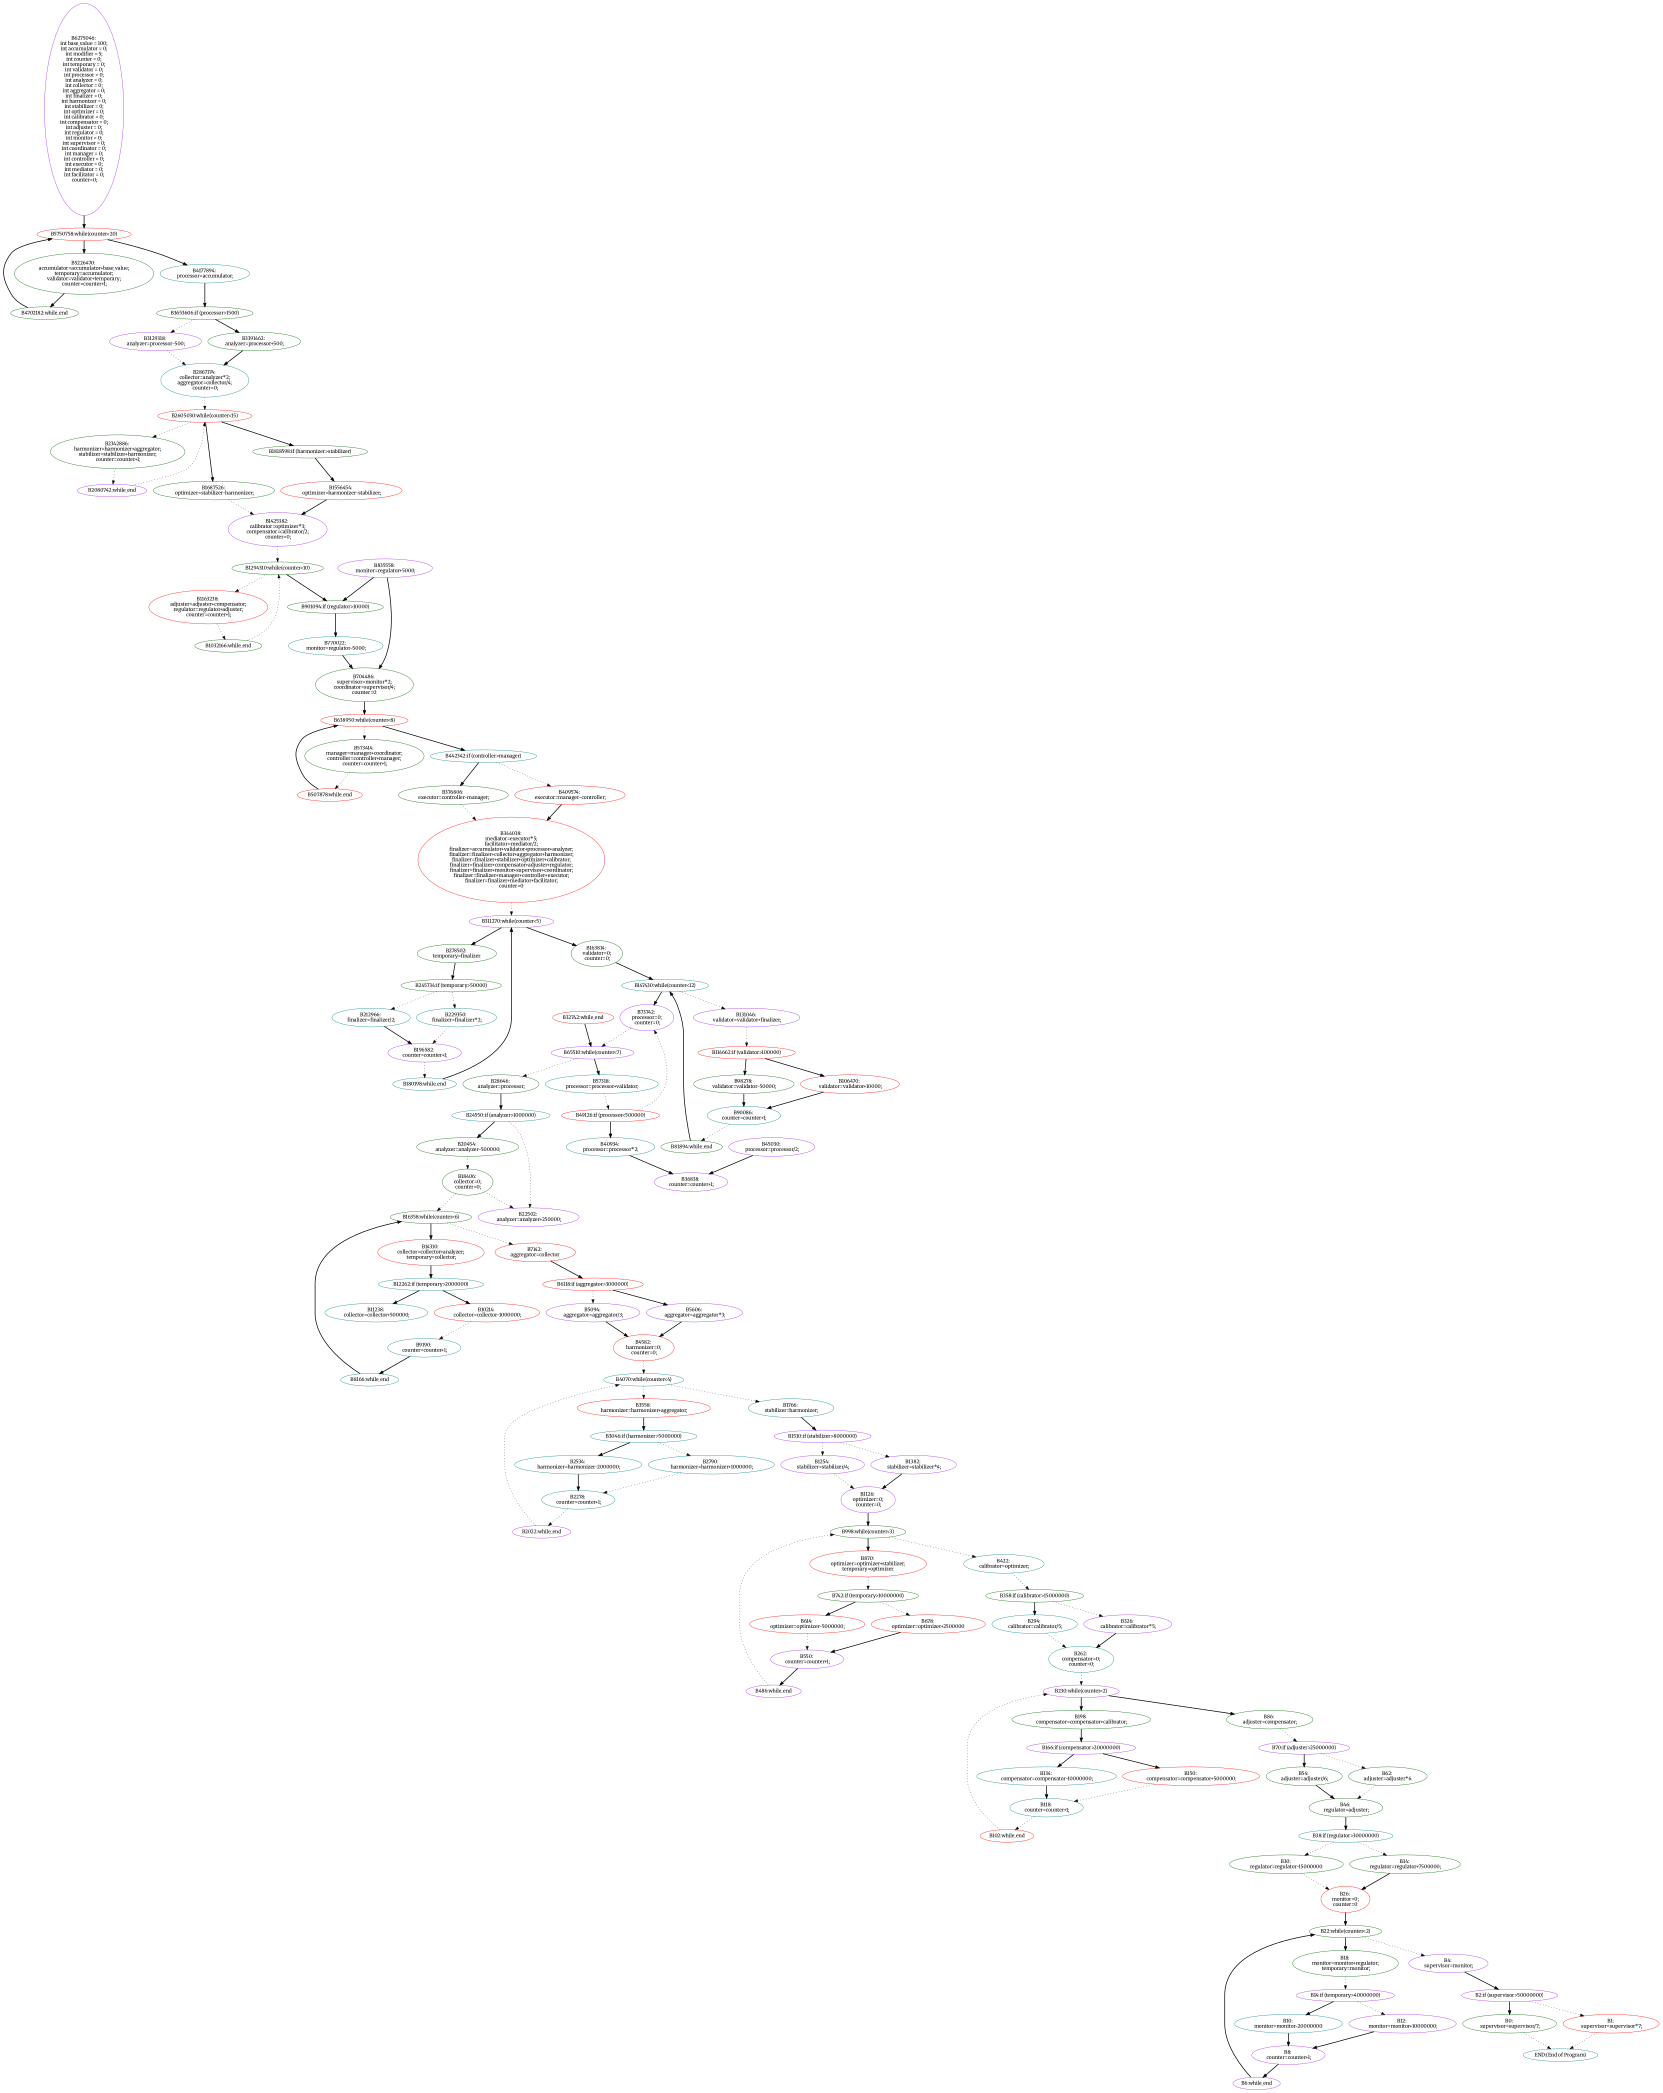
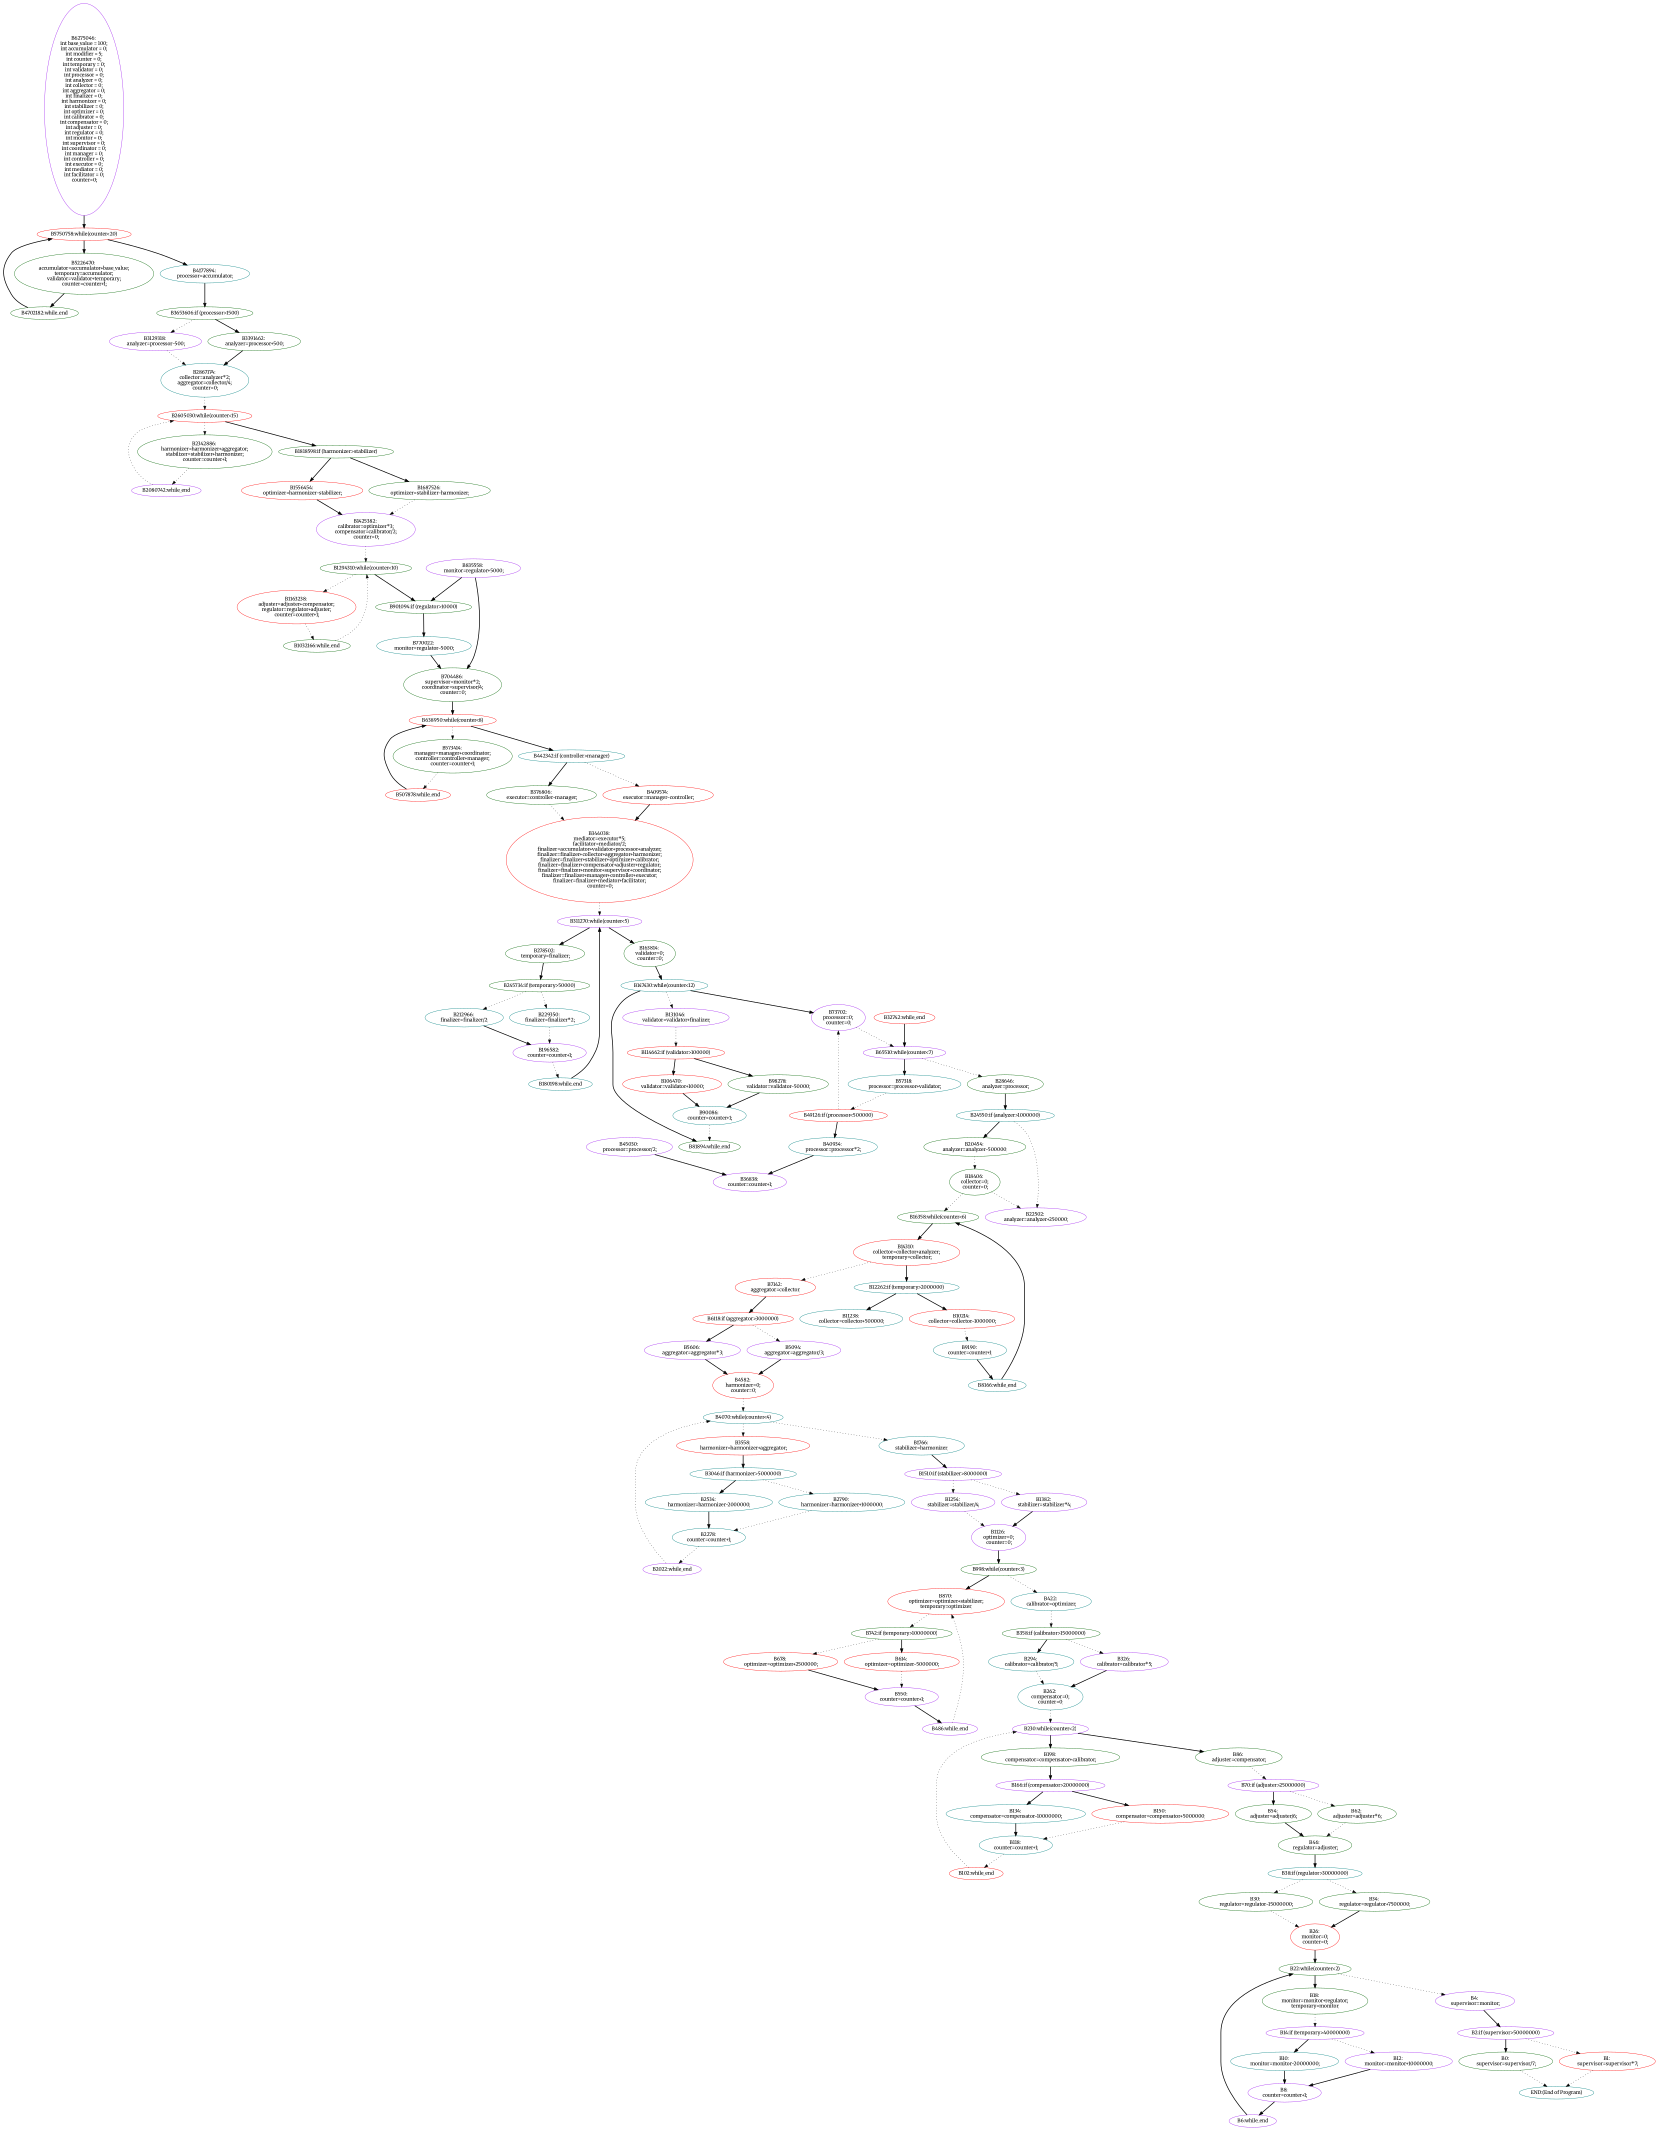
  digraph {
    fontname=Merriweather
    node [color=darkgreen fontname=Merriweather]
    edge [fontname=Merriweather style=bold]
    n1 [color=purple label="B6275046: \n int base_value = 100; \n int accumulator = 0; \n int modifier = 5; \n int counter = 0; \n int temporary = 0; \n int validator = 0; \n int processor = 0; \n int analyzer = 0; \n int collector = 0; \n int aggregator = 0; \n int finalizer = 0; \n int harmonizer = 0; \n int stabilizer = 0; \n int optimizer = 0; \n int calibrator = 0; \n int compensator = 0; \n int adjuster = 0; \n int regulator = 0; \n int monitor = 0; \n int supervisor = 0; \n int coordinator = 0; \n int manager = 0; \n int controller = 0; \n int executor = 0; \n int mediator = 0; \n int facilitator = 0; \n counter=0;"]
    n2 [color=red label="B5750758:while(counter<20)"]
    n3 [label="B5226470: \n accumulator=accumulator+base_value; \n temporary=accumulator; \n validator=validator+temporary; \n counter=counter+1;"]
    n4 [color=teal label="B4177894: \n processor=accumulator;"]
    n5 [label="B4702182:while_end"]
    n6 [label="B3653606:if (processor>1500)"]
    n7 [color=purple label="B3129318: \n analyzer=processor-500;"]
    n8 [label="B3391462: \n analyzer=processor+500;"]
    n9 [color=teal label="B2867174: \n collector=analyzer*2; \n aggregator=collector/4; \n counter=0;"]
    n10 [color=red label="B2605030:while(counter<15)"]
    n11 [label="B2342886: \n harmonizer=harmonizer+aggregator; \n stabilizer=stabilizer+harmonizer; \n counter=counter+1;"]
    n12 [label="B1818598:if (harmonizer>stabilizer)"]
    n13 [color=purple label="B2080742:while_end"]
    n14 [color=red label="B1556454: \n optimizer=harmonizer-stabilizer;"]
    n15 [label="B1687526: \n optimizer=stabilizer-harmonizer;"]
    n16 [color=purple label="B1425382: \n calibrator=optimizer*3; \n compensator=calibrator/2; \n counter=0;"]
    n17 [label="B1294310:while(counter<10)"]
    n18 [color=red label="B1163238: \n adjuster=adjuster+compensator; \n regulator=regulator+adjuster; \n counter=counter+1;"]
    n19 [label="B901094:if (regulator>10000)"]
    n20 [label="B1032166:while_end"]
    n21 [color=teal label="B770022: \n monitor=regulator-5000;"]
    n22 [label="B704486: \n supervisor=monitor*2; \n coordinator=supervisor/4; \n counter=0;"]
    n23 [color=purple label="B835558: \n monitor=regulator+5000;"]
    n24 [color=red label="B638950:while(counter<8)"]
    n25 [label="B573414: \n manager=manager+coordinator; \n controller=controller+manager; \n counter=counter+1;"]
    n26 [color=teal label="B442342:if (controller>manager)"]
    n27 [color=red label="B507878:while_end"]
    n28 [label="B376806: \n executor=controller-manager;"]
    n29 [color=red label="B409574: \n executor=manager-controller;"]
    n30 [color=red label="B344038: \n mediator=executor*5; \n facilitator=mediator/2; \n finalizer=accumulator+validator+processor+analyzer; \n finalizer=finalizer+collector+aggregator+harmonizer; \n finalizer=finalizer+stabilizer+optimizer+calibrator; \n finalizer=finalizer+compensator+adjuster+regulator; \n finalizer=finalizer+monitor+supervisor+coordinator; \n finalizer=finalizer+manager+controller+executor; \n finalizer=finalizer+mediator+facilitator; \n counter=0;"]
    n31 [color=purple label="B311270:while(counter<5)"]
    n32 [label="B278502: \n temporary=finalizer;"]
    n33 [label="B163814: \n validator=0; \n counter=0;"]
    n34 [label="B245734:if (temporary>50000)"]
    n35 [color=teal label="B147430:while(counter<12)"]
    n36 [color=teal label="B212966: \n finalizer=finalizer/2;"]
    n37 [color=teal label="B229350: \n finalizer=finalizer*2;"]
    n38 [color=purple label="B196582: \n counter=counter+1;"]
    n39 [color=teal label="B180198:while_end"]
    n40 [color=purple label="B131046: \n validator=validator+finalizer;"]
-   n41 [color=purple label="B73742: \n processor=0; \n counter=0;"]
+   n41 [color=purple label="B73702: \n processor=0; \n counter=0;"]
    n42 [color=red label="B114662:if (validator>100000)"]
    n43 [color=purple label="B65510:while(counter<7)"]
    n44 [label="B98278: \n validator=validator-50000;"]
    n45 [color=red label="B106470: \n validator=validator+10000;"]
    n46 [color=teal label="B90086: \n counter=counter+1;"]
    n47 [label="B81894:while_end"]
    n48 [color=teal label="B57318: \n processor=processor+validator;"]
    n49 [label="B28646: \n analyzer=processor;"]
    n50 [color=red label="B49126:if (processor<500000)"]
    n51 [color=teal label="B24550:if (analyzer>1000000)"]
    n52 [color=teal label="B40934: \n processor=processor*2;"]
    n53 [color=purple label="B36838: \n counter=counter+1;"]
    n54 [color=purple label="B45030: \n processor=processor/2;"]
    n55 [color=red label="B32742:while_end"]
    n56 [label="B20454: \n analyzer=analyzer-500000;"]
    n57 [color=purple label="B22502: \n analyzer=analyzer+250000;"]
    n58 [label="B18406: \n collector=0; \n counter=0;"]
    n59 [label="B16358:while(counter<6)"]
    n60 [color=red label="B14310: \n collector=collector+analyzer; \n temporary=collector;"]
    n61 [color=red label="B7142: \n aggregator=collector;"]
    n62 [color=teal label="B12262:if (temporary>2000000)"]
    n63 [color=red label="B6118:if (aggregator>3000000)"]
    n64 [color=red label="B10214: \n collector=collector-1000000;"]
    n65 [color=teal label="B11238: \n collector=collector+500000;"]
    n66 [color=teal label="B9190: \n counter=counter+1;"]
    n67 [color=teal label="B8166:while_end"]
    n68 [color=purple label="B5094: \n aggregator=aggregator/3;"]
    n69 [color=purple label="B5606: \n aggregator=aggregator*3;"]
    n70 [color=red label="B4582: \n harmonizer=0; \n counter=0;"]
    n71 [color=teal label="B4070:while(counter<4)"]
    n72 [color=red label="B3558: \n harmonizer=harmonizer+aggregator;"]
    n73 [color=teal label="B1766: \n stabilizer=harmonizer;"]
    n74 [color=teal label="B3046:if (harmonizer>5000000)"]
    n75 [color=purple label="B1510:if (stabilizer>8000000)"]
    n76 [color=teal label="B2534: \n harmonizer=harmonizer-2000000;"]
    n77 [color=teal label="B2790: \n harmonizer=harmonizer+1000000;"]
    n78 [color=teal label="B2278: \n counter=counter+1;"]
    n79 [color=purple label="B2022:while_end"]
    n80 [color=purple label="B1254: \n stabilizer=stabilizer/4;"]
    n81 [color=purple label="B1382: \n stabilizer=stabilizer*4;"]
    n82 [color=purple label="B1126: \n optimizer=0; \n counter=0;"]
    n83 [label="B998:while(counter<3)"]
    n84 [color=red label="B870: \n optimizer=optimizer+stabilizer; \n temporary=optimizer;"]
    n85 [color=teal label="B422: \n calibrator=optimizer;"]
    n86 [label="B742:if (temporary>10000000)"]
    n87 [label="B358:if (calibrator>15000000)"]
    n88 [color=red label="B614: \n optimizer=optimizer-5000000;"]
    n89 [color=red label="B678: \n optimizer=optimizer+2500000;"]
    n90 [color=purple label="B550: \n counter=counter+1;"]
    n91 [color=purple label="B486:while_end"]
    n92 [color=teal label="B294: \n calibrator=calibrator/5;"]
    n93 [color=purple label="B326: \n calibrator=calibrator*5;"]
    n94 [color=teal label="B262: \n compensator=0; \n counter=0;"]
    n95 [color=purple label="B230:while(counter<2)"]
    n96 [label="B198: \n compensator=compensator+calibrator;"]
    n97 [label="B86: \n adjuster=compensator;"]
    n98 [color=purple label="B166:if (compensator>20000000)"]
    n99 [color=purple label="B70:if (adjuster>25000000)"]
    n100 [color=teal label="B134: \n compensator=compensator-10000000;"]
    n101 [color=red label="B150: \n compensator=compensator+5000000;"]
    n102 [color=teal label="B118: \n counter=counter+1;"]
    n103 [color=red label="B102:while_end"]
    n104 [label="B54: \n adjuster=adjuster/6;"]
    n105 [label="B62: \n adjuster=adjuster*6;"]
    n106 [label="B46: \n regulator=adjuster;"]
    n107 [color=teal label="B38:if (regulator>30000000)"]
    n108 [label="B30: \n regulator=regulator-15000000;"]
    n109 [label="B34: \n regulator=regulator+7500000;"]
    n110 [color=red label="B26: \n monitor=0; \n counter=0;"]
    n111 [label="B22:while(counter<2)"]
    n112 [label="B18: \n monitor=monitor+regulator; \n temporary=monitor;"]
    n113 [color=purple label="B4: \n supervisor=monitor;"]
    n114 [color=purple label="B14:if (temporary>40000000)"]
    n115 [color=purple label="B2:if (supervisor>50000000)"]
    n116 [color=teal label="B10: \n monitor=monitor-20000000;"]
    n117 [color=purple label="B12: \n monitor=monitor+10000000;"]
    n118 [color=purple label="B8: \n counter=counter+1;"]
    n119 [color=purple label="B6:while_end"]
    n120 [label="B0: \n supervisor=supervisor/7;"]
    n121 [color=red label="B1: \n supervisor=supervisor*7;"]
    n122 [color=teal label="END:(End of Program)"]
    n1 -> n2
    n2 -> n3
    n2 -> n4
    n3 -> n5
    n4 -> n6
    n5 -> n2
    n6 -> n7 [style=dotted]
    n6 -> n8
    n7 -> n9 [style=dotted]
    n8 -> n9
    n9 -> n10 [style=dotted]
    n10 -> n11 [style=dotted]
    n10 -> n12
    n11 -> n13 [style=dotted]
    n12 -> n14
-   n10 -> n15
+   n12 -> n15
    n13 -> n10 [style=dotted]
    n14 -> n16
    n15 -> n16 [style=dotted]
    n16 -> n17 [style=dotted]
    n17 -> n18 [style=dotted]
    n17 -> n19
    n18 -> n20 [style=dotted]
    n19 -> n21
    n20 -> n17 [style=dotted]
    n21 -> n22
    n22 -> n24
    n23 -> n19
    n23 -> n22
    n24 -> n25 [style=dotted]
    n24 -> n26
    n25 -> n27 [style=dotted]
    n26 -> n28
    n26 -> n29 [style=dotted]
    n27 -> n24
    n28 -> n30 [style=dotted]
    n29 -> n30
    n30 -> n31 [style=dotted]
    n31 -> n32
    n31 -> n33
    n32 -> n34
    n33 -> n35
    n34 -> n36 [style=dotted]
    n34 -> n37 [style=dotted]
    n35 -> n40 [style=dotted]
    n35 -> n41
    n36 -> n38
    n37 -> n38 [style=dotted]
    n38 -> n39 [style=dotted]
    n39 -> n31
    n40 -> n42 [style=dotted]
    n41 -> n43 [style=dotted]
    n42 -> n44
    n42 -> n45
    n43 -> n48
    n43 -> n49 [style=dotted]
    n44 -> n46
    n45 -> n46
    n46 -> n47 [style=dotted]
-   n47 -> n35
+   n35 -> n47
    n48 -> n50 [style=dotted]
    n49 -> n51
    n50 -> n41 [style=dotted]
    n50 -> n52
    n51 -> n56
    n51 -> n57 [style=dotted]
    n52 -> n53
    n54 -> n53
    n55 -> n43
    n56 -> n58 [style=dotted]
    n58 -> n57 [style=dotted]
    n58 -> n59 [style=dotted]
    n59 -> n60
-   n59 -> n61 [style=dotted]
+   n60 -> n61 [style=dotted]
    n60 -> n62
    n61 -> n63
    n62 -> n64
    n62 -> n65
    n63 -> n68 [style=dotted]
    n63 -> n69
    n64 -> n66 [style=dotted]
    n66 -> n67
    n67 -> n59
    n68 -> n70
    n69 -> n70
    n70 -> n71 [style=dotted]
    n71 -> n72 [style=dotted]
    n71 -> n73 [style=dotted]
    n72 -> n74
    n73 -> n75
    n74 -> n76
    n74 -> n77 [style=dotted]
    n75 -> n80 [style=dotted]
    n75 -> n81 [style=dotted]
    n76 -> n78
    n77 -> n78 [style=dotted]
    n78 -> n79 [style=dotted]
    n79 -> n71 [style=dotted]
    n80 -> n82 [style=dotted]
    n81 -> n82
    n82 -> n83
    n83 -> n84
    n83 -> n85 [style=dotted]
    n84 -> n86 [style=dotted]
    n85 -> n87 [style=dotted]
    n86 -> n88
    n86 -> n89 [style=dotted]
    n87 -> n92
    n87 -> n93 [style=dotted]
    n88 -> n90 [style=dotted]
    n89 -> n90
    n90 -> n91
-   n91 -> n83 [style=dotted]
+   n91 -> n84 [style=dotted]
    n92 -> n94 [style=dotted]
    n93 -> n94
    n94 -> n95 [style=dotted]
    n95 -> n96
    n95 -> n97
    n96 -> n98
    n97 -> n99 [style=dotted]
    n98 -> n100
    n98 -> n101
    n99 -> n104
    n99 -> n105 [style=dotted]
    n100 -> n102
    n101 -> n102 [style=dotted]
    n102 -> n103 [style=dotted]
    n103 -> n95 [style=dotted]
    n104 -> n106
    n105 -> n106 [style=dotted]
    n106 -> n107
    n107 -> n108 [style=dotted]
    n107 -> n109 [style=dotted]
    n108 -> n110 [style=dotted]
    n109 -> n110
    n110 -> n111
    n111 -> n112
    n111 -> n113 [style=dotted]
    n112 -> n114 [style=dotted]
    n113 -> n115
    n114 -> n116
    n114 -> n117 [style=dotted]
    n115 -> n120
    n115 -> n121 [style=dotted]
    n116 -> n118
    n117 -> n118
    n118 -> n119
    n119 -> n111
    n120 -> n122 [style=dotted]
    n121 -> n122 [style=dotted]
  }
